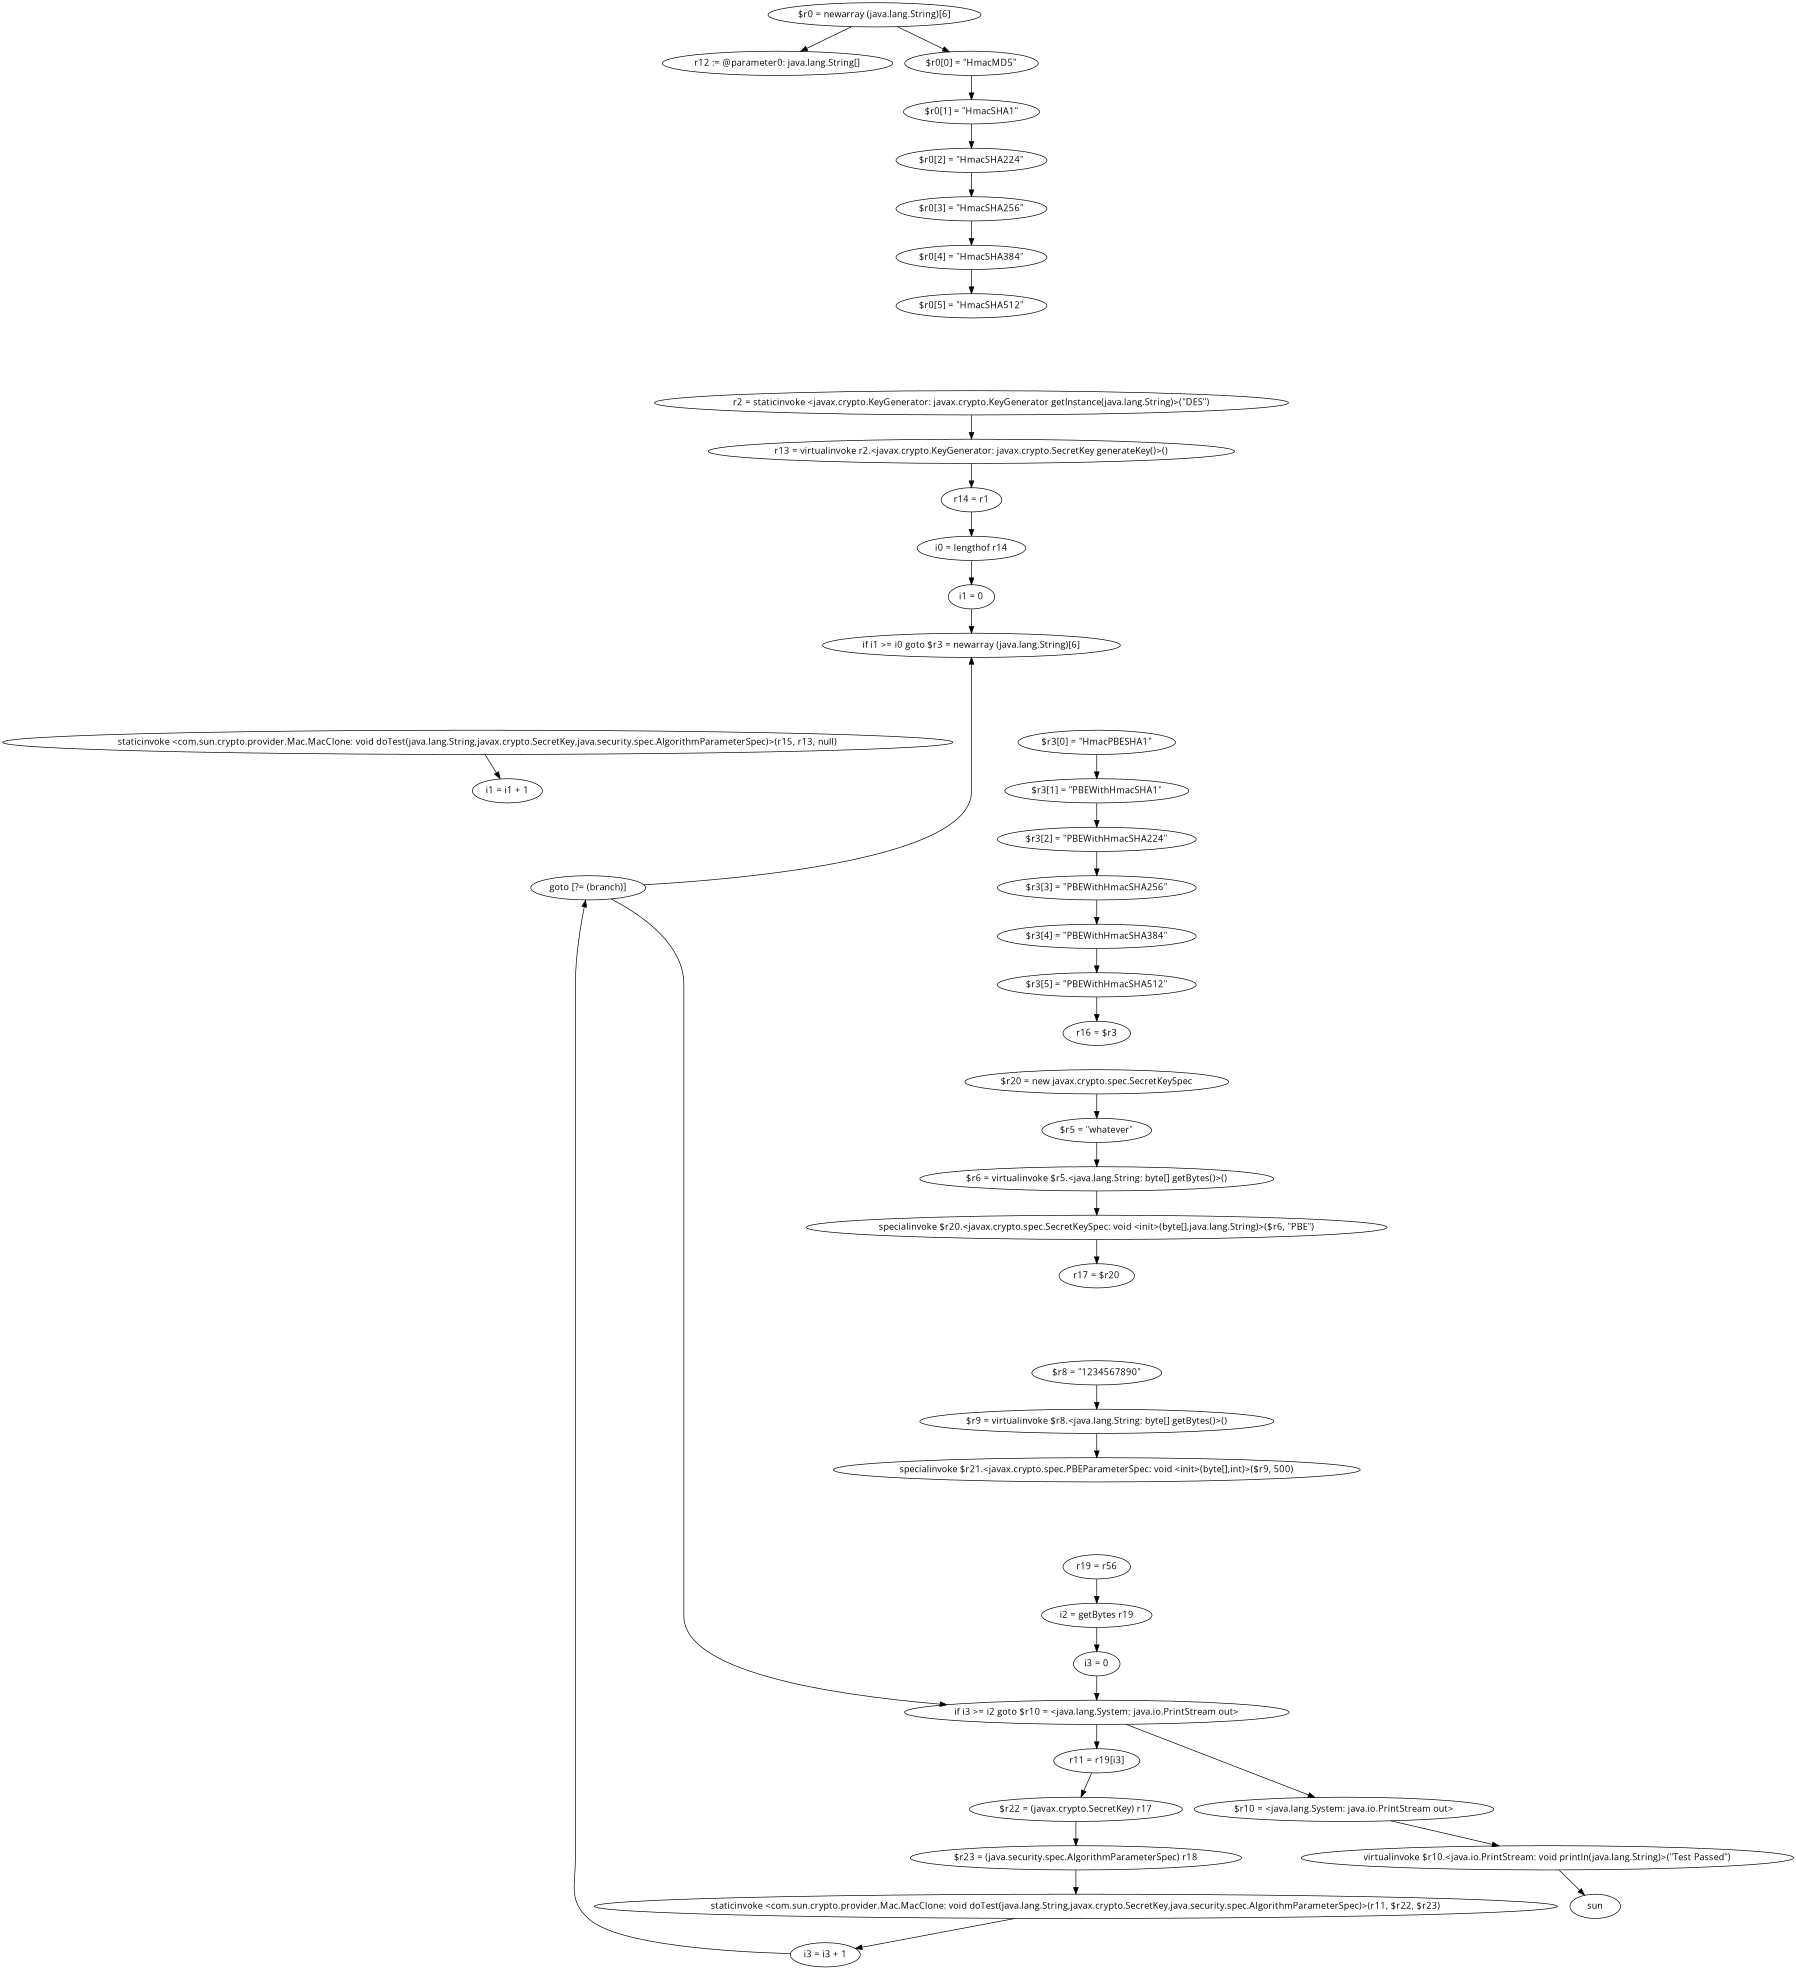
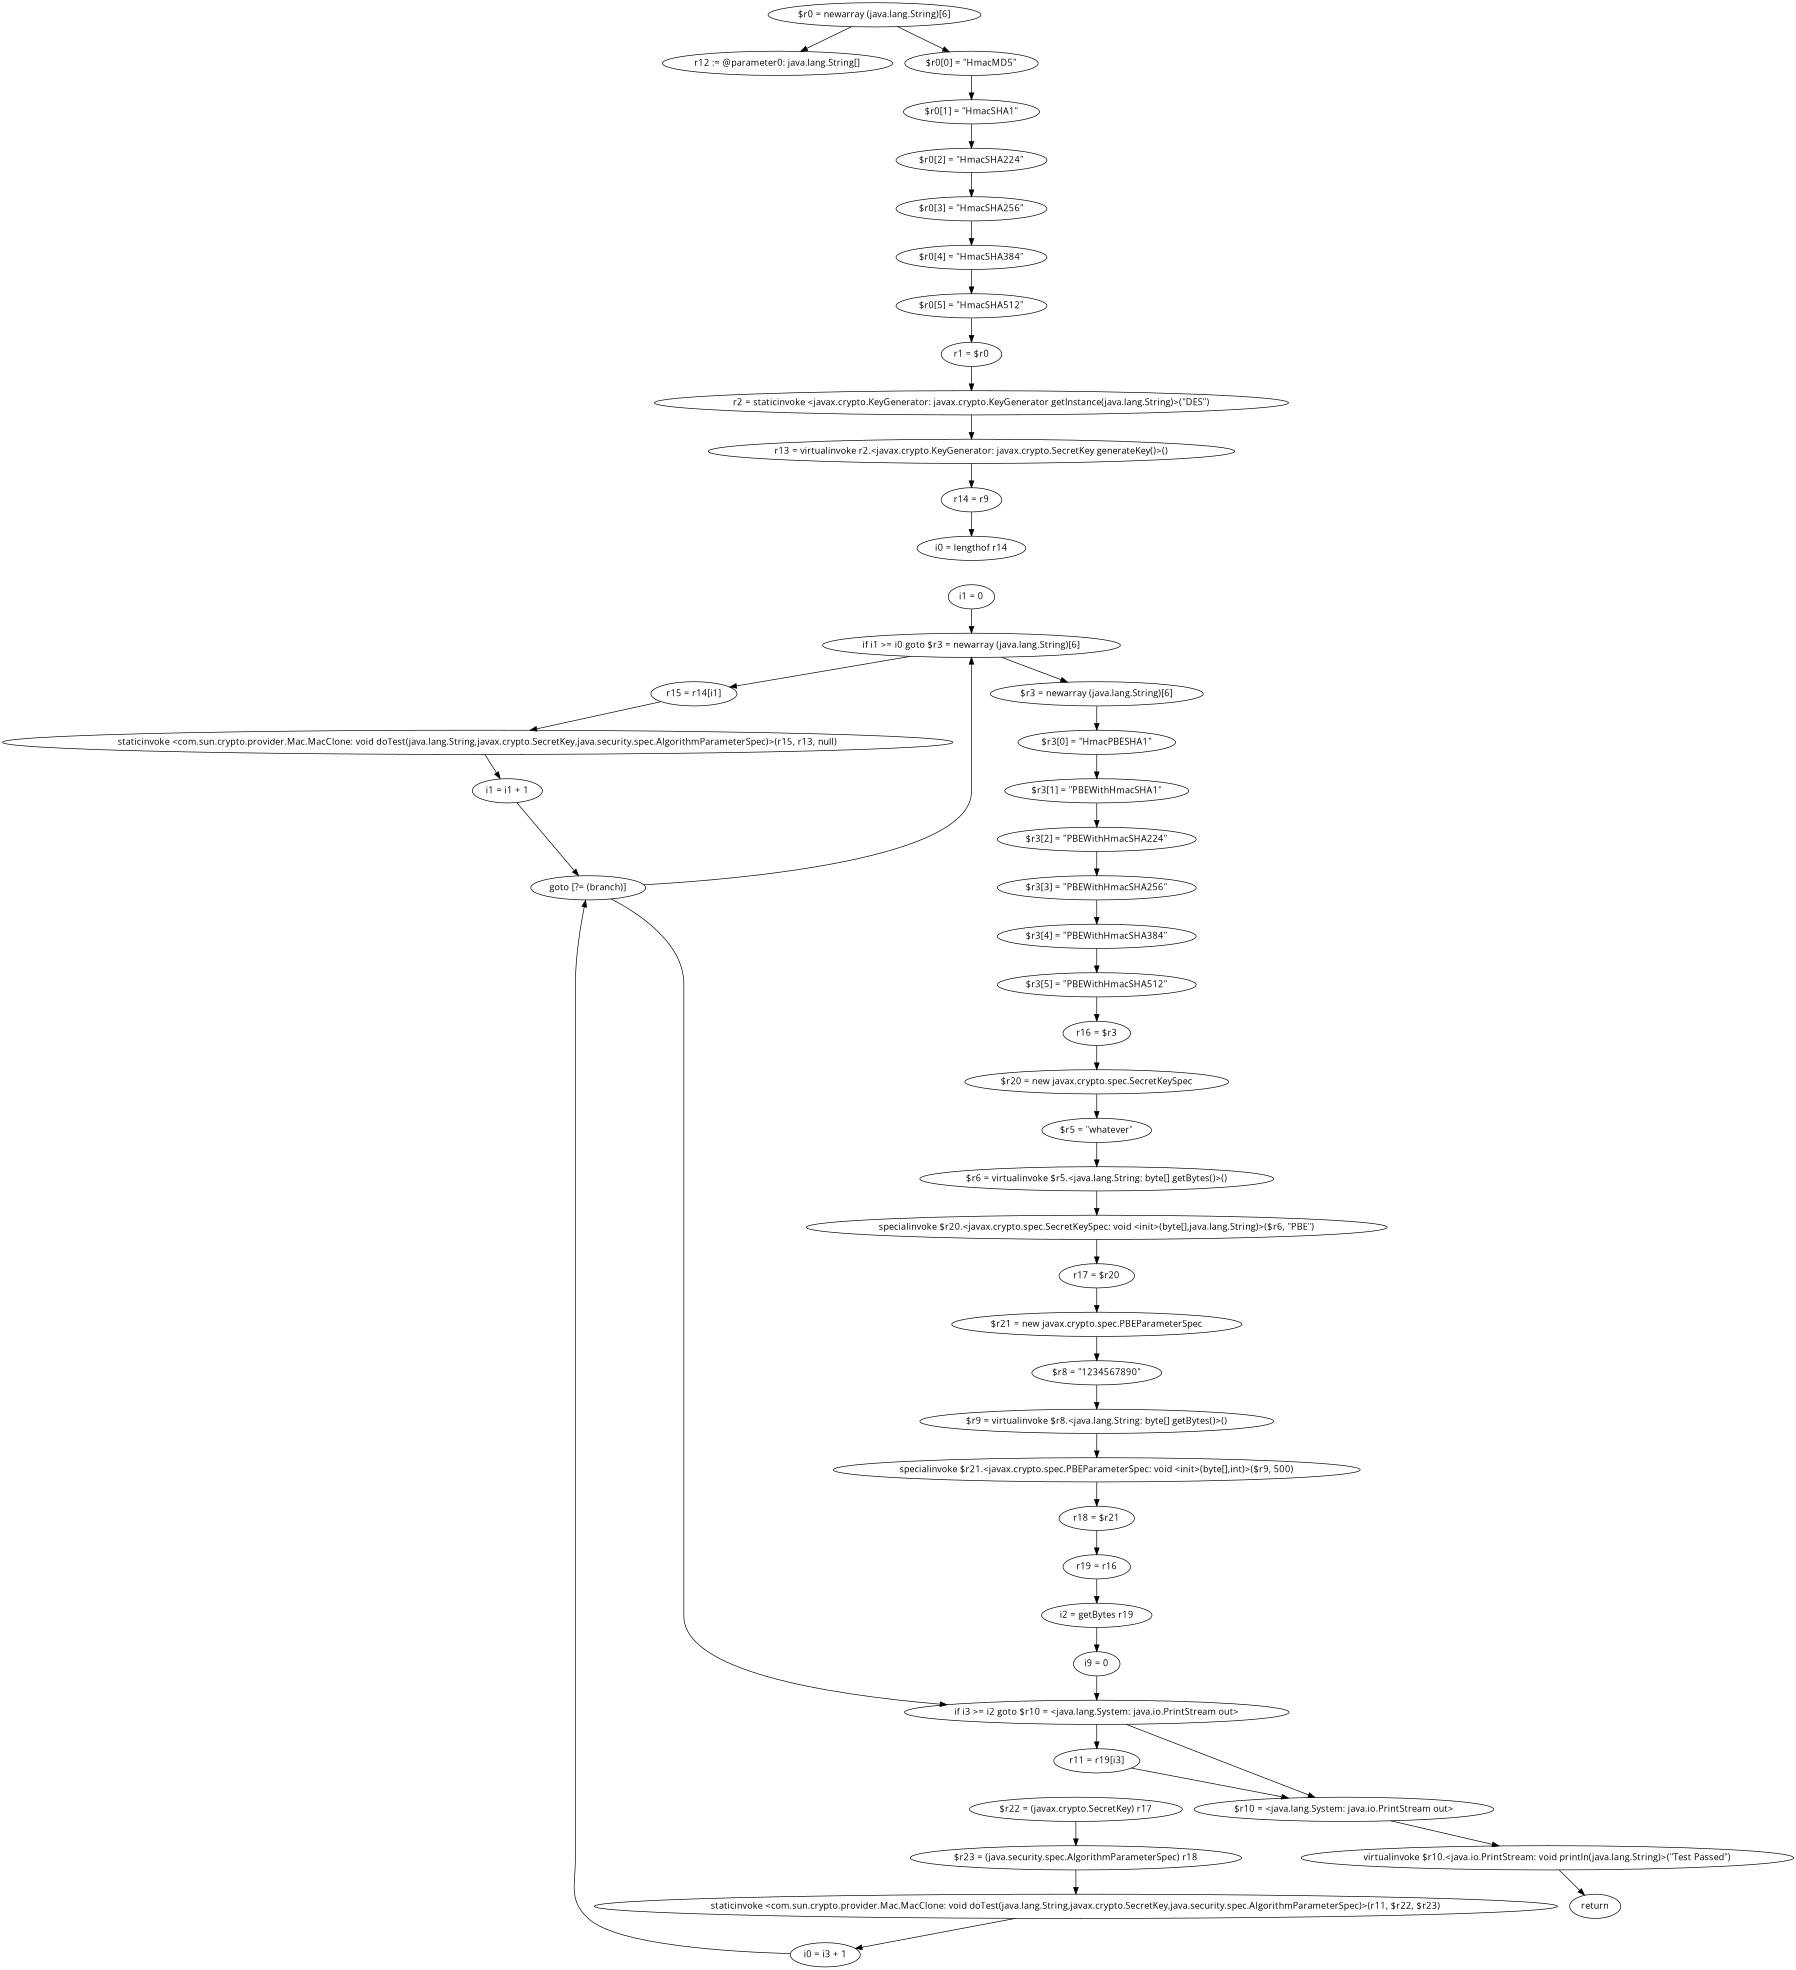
  digraph {
    fontname="Open Sans"
    node [fontname="Open Sans"]
    edge [fontname="Open Sans"]
    "$r0 = newarray (java.lang.String)[6]"
    "r12 := @parameter0: java.lang.String[]"
    "$r0[0] = \"HmacMD5\""
    "$r0[1] = \"HmacSHA1\""
    "$r0[2] = \"HmacSHA224\""
    "$r0[3] = \"HmacSHA256\""
    "$r0[4] = \"HmacSHA384\""
    "$r0[5] = \"HmacSHA512\""
+   "r1 = $r0"
    "r2 = staticinvoke <javax.crypto.KeyGenerator: javax.crypto.KeyGenerator getInstance(java.lang.String)>(\"DES\")"
    "r13 = virtualinvoke r2.<javax.crypto.KeyGenerator: javax.crypto.SecretKey generateKey()>()"
-   "r14 = r1"
+   "r14 = r1" [label="r14 = r9"]
    "i0 = lengthof r14"
    "i1 = 0"
    "if i1 >= i0 goto $r3 = newarray (java.lang.String)[6]"
+   "r15 = r14[i1]"
+   "$r3 = newarray (java.lang.String)[6]"
    "staticinvoke <com.sun.crypto.provider.Mac.MacClone: void doTest(java.lang.String,javax.crypto.SecretKey,java.security.spec.AlgorithmParameterSpec)>(r15, r13, null)"
    "$r3[0] = \"HmacPBESHA1\""
    "i1 = i1 + 1"
    "goto [?= (branch)]"
    "if i3 >= i2 goto $r10 = <java.lang.System: java.io.PrintStream out>"
    "r11 = r19[i3]"
    "$r10 = <java.lang.System: java.io.PrintStream out>"
    "$r3[1] = \"PBEWithHmacSHA1\""
    "$r3[2] = \"PBEWithHmacSHA224\""
    "$r3[3] = \"PBEWithHmacSHA256\""
    "$r3[4] = \"PBEWithHmacSHA384\""
    "$r3[5] = \"PBEWithHmacSHA512\""
    "r16 = $r3"
    "$r20 = new javax.crypto.spec.SecretKeySpec"
    "$r5 = \"whatever\""
    "$r6 = virtualinvoke $r5.<java.lang.String: byte[] getBytes()>()"
    "specialinvoke $r20.<javax.crypto.spec.SecretKeySpec: void <init>(byte[],java.lang.String)>($r6, \"PBE\")"
    "r17 = $r20"
+   "$r21 = new javax.crypto.spec.PBEParameterSpec"
    "$r8 = \"1234567890\""
    "$r9 = virtualinvoke $r8.<java.lang.String: byte[] getBytes()>()"
    "specialinvoke $r21.<javax.crypto.spec.PBEParameterSpec: void <init>(byte[],int)>($r9, 500)"
-   "r19 = r16" [label="r19 = r56"]
+   "r18 = $r21"
+   "r19 = r16"
    n42 [label="i2 = getBytes r19"]
-   "i3 = 0"
+   "i3 = 0" [label="i9 = 0"]
    "$r22 = (javax.crypto.SecretKey) r17"
    "virtualinvoke $r10.<java.io.PrintStream: void println(java.lang.String)>(\"Test Passed\")"
    "$r23 = (java.security.spec.AlgorithmParameterSpec) r18"
    "staticinvoke <com.sun.crypto.provider.Mac.MacClone: void doTest(java.lang.String,javax.crypto.SecretKey,java.security.spec.AlgorithmParameterSpec)>(r11, $r22, $r23)"
-   "i3 = i3 + 1"
-   return [label=sun]
+   "i3 = i3 + 1" [label="i0 = i3 + 1"]
+   return
    "$r0 = newarray (java.lang.String)[6]" -> "r12 := @parameter0: java.lang.String[]"
    "$r0 = newarray (java.lang.String)[6]" -> "$r0[0] = \"HmacMD5\""
    "$r0[0] = \"HmacMD5\"" -> "$r0[1] = \"HmacSHA1\""
    "$r0[1] = \"HmacSHA1\"" -> "$r0[2] = \"HmacSHA224\""
    "$r0[2] = \"HmacSHA224\"" -> "$r0[3] = \"HmacSHA256\""
    "$r0[3] = \"HmacSHA256\"" -> "$r0[4] = \"HmacSHA384\""
    "$r0[4] = \"HmacSHA384\"" -> "$r0[5] = \"HmacSHA512\""
+   "$r0[5] = \"HmacSHA512\"" -> "r1 = $r0"
+   "r1 = $r0" -> "r2 = staticinvoke <javax.crypto.KeyGenerator: javax.crypto.KeyGenerator getInstance(java.lang.String)>(\"DES\")"
    "r2 = staticinvoke <javax.crypto.KeyGenerator: javax.crypto.KeyGenerator getInstance(java.lang.String)>(\"DES\")" -> "r13 = virtualinvoke r2.<javax.crypto.KeyGenerator: javax.crypto.SecretKey generateKey()>()"
    "r13 = virtualinvoke r2.<javax.crypto.KeyGenerator: javax.crypto.SecretKey generateKey()>()" -> "r14 = r1"
    "r14 = r1" -> "i0 = lengthof r14"
-   "i0 = lengthof r14" -> "i1 = 0"
    "i1 = 0" -> "if i1 >= i0 goto $r3 = newarray (java.lang.String)[6]"
+   "if i1 >= i0 goto $r3 = newarray (java.lang.String)[6]" -> "r15 = r14[i1]"
+   "if i1 >= i0 goto $r3 = newarray (java.lang.String)[6]" -> "$r3 = newarray (java.lang.String)[6]"
+   "r15 = r14[i1]" -> "staticinvoke <com.sun.crypto.provider.Mac.MacClone: void doTest(java.lang.String,javax.crypto.SecretKey,java.security.spec.AlgorithmParameterSpec)>(r15, r13, null)"
+   "$r3 = newarray (java.lang.String)[6]" -> "$r3[0] = \"HmacPBESHA1\""
    "staticinvoke <com.sun.crypto.provider.Mac.MacClone: void doTest(java.lang.String,javax.crypto.SecretKey,java.security.spec.AlgorithmParameterSpec)>(r15, r13, null)" -> "i1 = i1 + 1"
    "$r3[0] = \"HmacPBESHA1\"" -> "$r3[1] = \"PBEWithHmacSHA1\""
+   "i1 = i1 + 1" -> "goto [?= (branch)]"
    "goto [?= (branch)]" -> "if i1 >= i0 goto $r3 = newarray (java.lang.String)[6]"
    "goto [?= (branch)]" -> "if i3 >= i2 goto $r10 = <java.lang.System: java.io.PrintStream out>"
    "if i3 >= i2 goto $r10 = <java.lang.System: java.io.PrintStream out>" -> "r11 = r19[i3]"
    "if i3 >= i2 goto $r10 = <java.lang.System: java.io.PrintStream out>" -> "$r10 = <java.lang.System: java.io.PrintStream out>"
-   "r11 = r19[i3]" -> "$r22 = (javax.crypto.SecretKey) r17"
+   "r11 = r19[i3]" -> "$r10 = <java.lang.System: java.io.PrintStream out>"
    "$r10 = <java.lang.System: java.io.PrintStream out>" -> "virtualinvoke $r10.<java.io.PrintStream: void println(java.lang.String)>(\"Test Passed\")"
    "$r3[1] = \"PBEWithHmacSHA1\"" -> "$r3[2] = \"PBEWithHmacSHA224\""
    "$r3[2] = \"PBEWithHmacSHA224\"" -> "$r3[3] = \"PBEWithHmacSHA256\""
    "$r3[3] = \"PBEWithHmacSHA256\"" -> "$r3[4] = \"PBEWithHmacSHA384\""
    "$r3[4] = \"PBEWithHmacSHA384\"" -> "$r3[5] = \"PBEWithHmacSHA512\""
    "$r3[5] = \"PBEWithHmacSHA512\"" -> "r16 = $r3"
+   "r16 = $r3" -> "$r20 = new javax.crypto.spec.SecretKeySpec"
    "$r20 = new javax.crypto.spec.SecretKeySpec" -> "$r5 = \"whatever\""
    "$r5 = \"whatever\"" -> "$r6 = virtualinvoke $r5.<java.lang.String: byte[] getBytes()>()"
    "$r6 = virtualinvoke $r5.<java.lang.String: byte[] getBytes()>()" -> "specialinvoke $r20.<javax.crypto.spec.SecretKeySpec: void <init>(byte[],java.lang.String)>($r6, \"PBE\")"
    "specialinvoke $r20.<javax.crypto.spec.SecretKeySpec: void <init>(byte[],java.lang.String)>($r6, \"PBE\")" -> "r17 = $r20"
+   "r17 = $r20" -> "$r21 = new javax.crypto.spec.PBEParameterSpec"
+   "$r21 = new javax.crypto.spec.PBEParameterSpec" -> "$r8 = \"1234567890\""
    "$r8 = \"1234567890\"" -> "$r9 = virtualinvoke $r8.<java.lang.String: byte[] getBytes()>()"
    "$r9 = virtualinvoke $r8.<java.lang.String: byte[] getBytes()>()" -> "specialinvoke $r21.<javax.crypto.spec.PBEParameterSpec: void <init>(byte[],int)>($r9, 500)"
+   "specialinvoke $r21.<javax.crypto.spec.PBEParameterSpec: void <init>(byte[],int)>($r9, 500)" -> "r18 = $r21"
+   "r18 = $r21" -> "r19 = r16"
    "r19 = r16" -> n42
    n42 -> "i3 = 0"
    "i3 = 0" -> "if i3 >= i2 goto $r10 = <java.lang.System: java.io.PrintStream out>"
    "$r22 = (javax.crypto.SecretKey) r17" -> "$r23 = (java.security.spec.AlgorithmParameterSpec) r18"
    "virtualinvoke $r10.<java.io.PrintStream: void println(java.lang.String)>(\"Test Passed\")" -> return
    "$r23 = (java.security.spec.AlgorithmParameterSpec) r18" -> "staticinvoke <com.sun.crypto.provider.Mac.MacClone: void doTest(java.lang.String,javax.crypto.SecretKey,java.security.spec.AlgorithmParameterSpec)>(r11, $r22, $r23)"
    "staticinvoke <com.sun.crypto.provider.Mac.MacClone: void doTest(java.lang.String,javax.crypto.SecretKey,java.security.spec.AlgorithmParameterSpec)>(r11, $r22, $r23)" -> "i3 = i3 + 1"
    "i3 = i3 + 1" -> "goto [?= (branch)]"
  }
